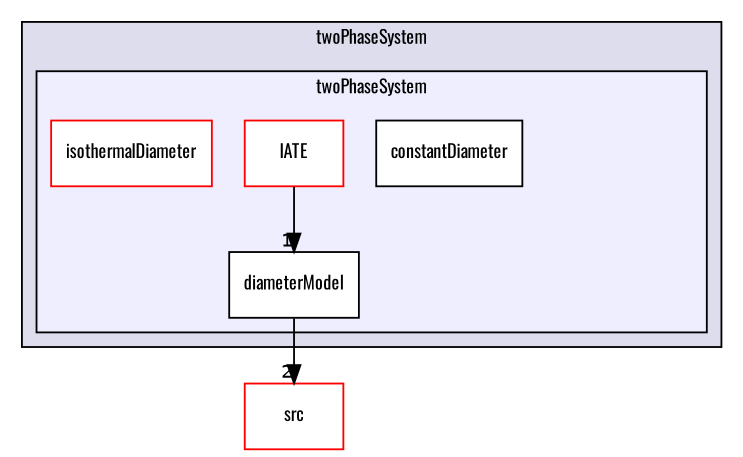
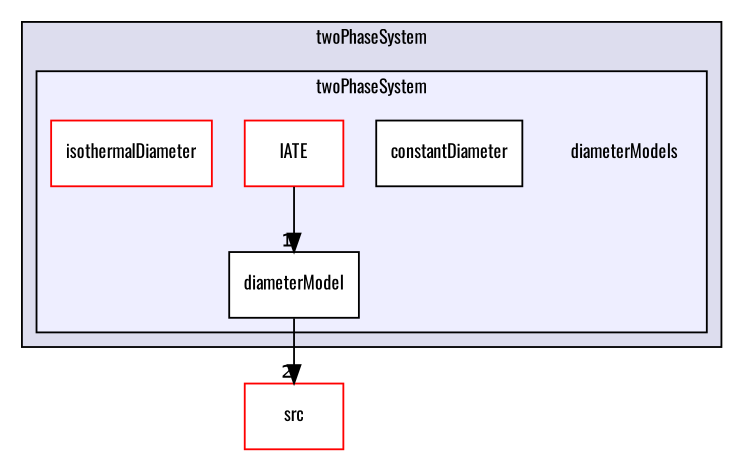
  digraph {
    compound=true
    fontname=Oswald
    node [fontname=Oswald fontsize=10 shape=box color=red fillcolor=white style=filled]
    edge [fontname=Oswald labeldistance=1.5 labelfontname=Helvetica labelfontsize=10]
+   n1 [label=diameterModels shape=plaintext color="" fillcolor="" style=""]
    n2 [color=black label=constantDiameter]
    n3 [color=black label=diameterModel]
    n4 [label=IATE]
    n5 [label=isothermalDiameter]
    n6 [label=src fillcolor="" style=""]
    subgraph cluster_1 {
      bgcolor="#ddddee"
      fontsize=10
      label=twoPhaseSystem
      pencolor=black
      subgraph cluster_2 {
        bgcolor="#eeeeff"
        fontsize=10
        label=twoPhaseSystem
        pencolor=black
+       n1
        n2
        n3
        n4
        n5
      }
    }
    n3 -> n6 [headlabel=2]
    n4 -> n3 [headlabel=1]
  }
